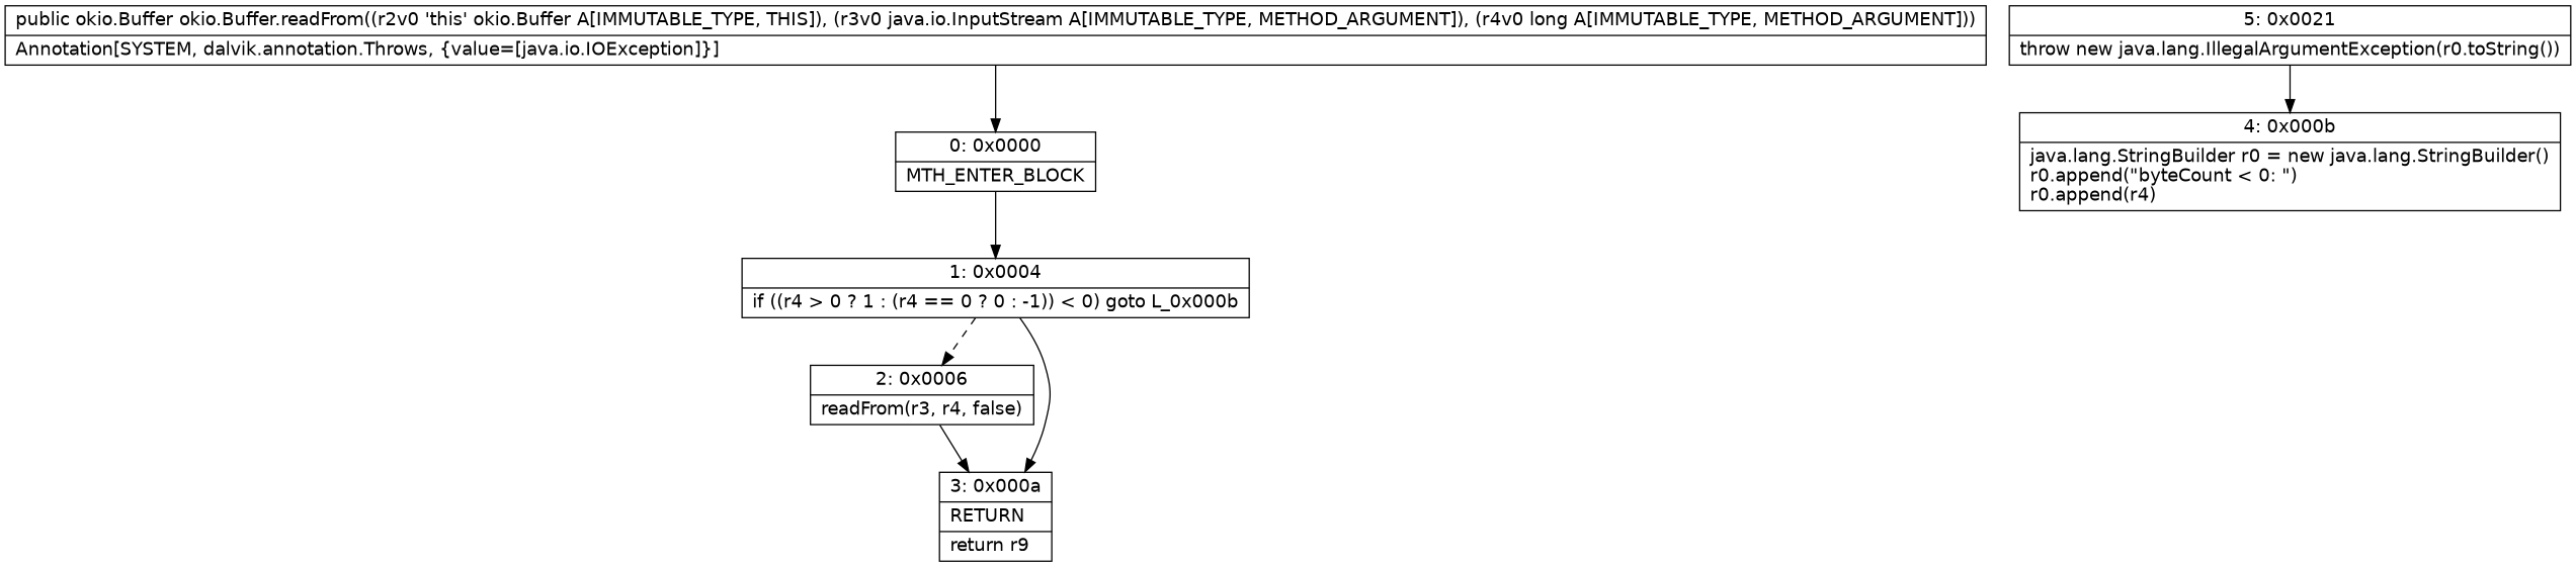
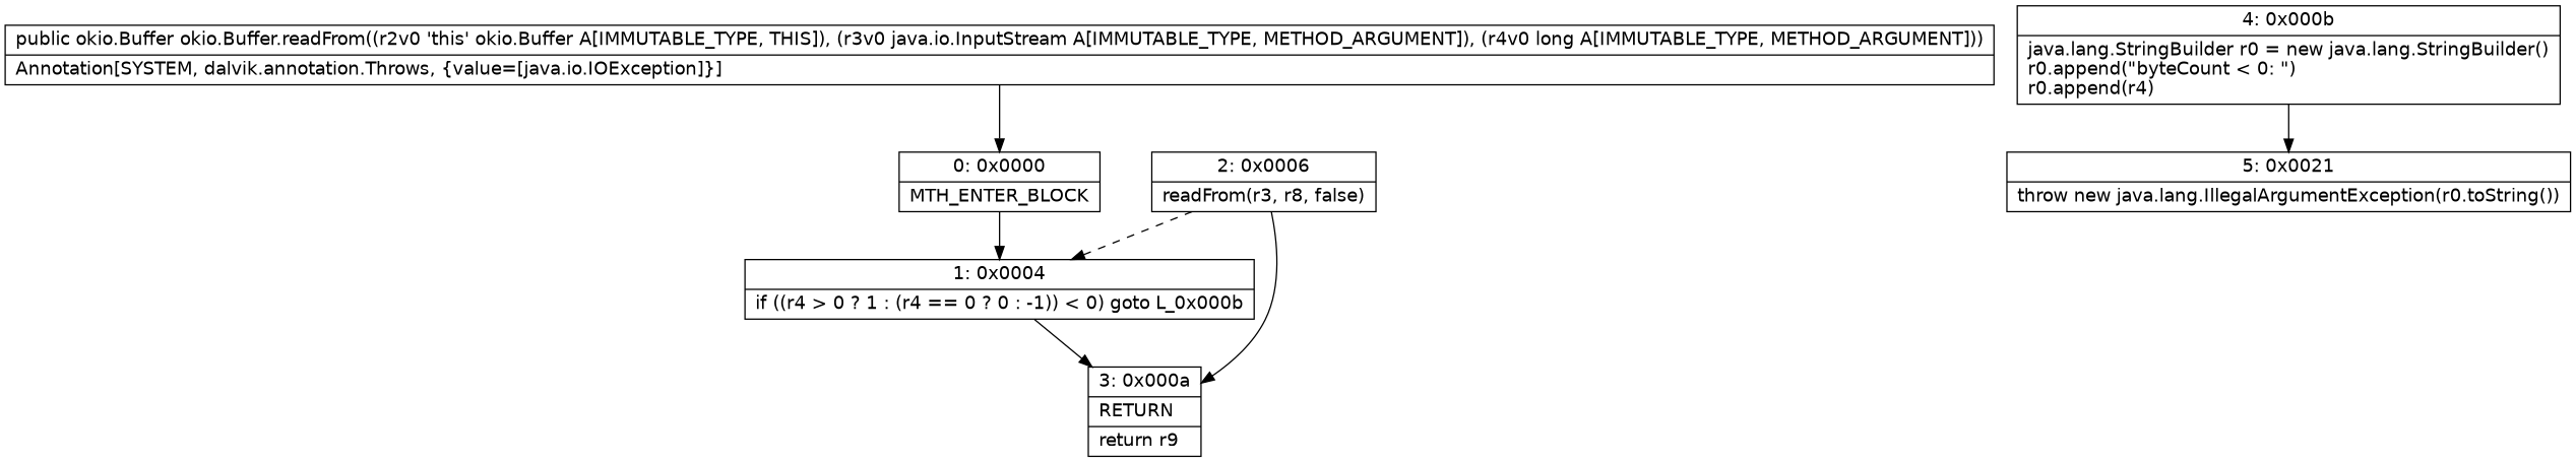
  digraph {
    fontname="DejaVu Sans"
    node [fontname="DejaVu Sans" shape=record]
    edge [fontname="DejaVu Sans"]
    n1 [label="{0\:\ 0x0000|MTH_ENTER_BLOCK\l}"]
    n2 [label="{1\:\ 0x0004|if ((r4 \> 0 ? 1 : (r4 == 0 ? 0 : \-1)) \< 0) goto L_0x000b\l}"]
-   n3 [label="{2\:\ 0x0006|readFrom(r3, r4, false)\l}"]
+   n3 [label="{2\:\ 0x0006|readFrom(r3, r8, false)\l}"]
    n4 [label="{3\:\ 0x000a|RETURN\l|return r9\l}"]
    n5 [label="{4\:\ 0x000b|java.lang.StringBuilder r0 = new java.lang.StringBuilder()\lr0.append(\"byteCount \< 0: \")\lr0.append(r4)\l}"]
    n6 [label="{5\:\ 0x0021|throw new java.lang.IllegalArgumentException(r0.toString())\l}"]
    n7 [label="{public okio.Buffer okio.Buffer.readFrom((r2v0 'this' okio.Buffer A[IMMUTABLE_TYPE, THIS]), (r3v0 java.io.InputStream A[IMMUTABLE_TYPE, METHOD_ARGUMENT]), (r4v0 long A[IMMUTABLE_TYPE, METHOD_ARGUMENT]))  | Annotation[SYSTEM, dalvik.annotation.Throws, \{value=[java.io.IOException]\}]\l}"]
    n1 -> n2
-   n2 -> n3 [style=dashed]
+   n3 -> n2 [style=dashed]
    n2 -> n4
    n3 -> n4
-   n6 -> n5
+   n5 -> n6
    n7 -> n1
  }
